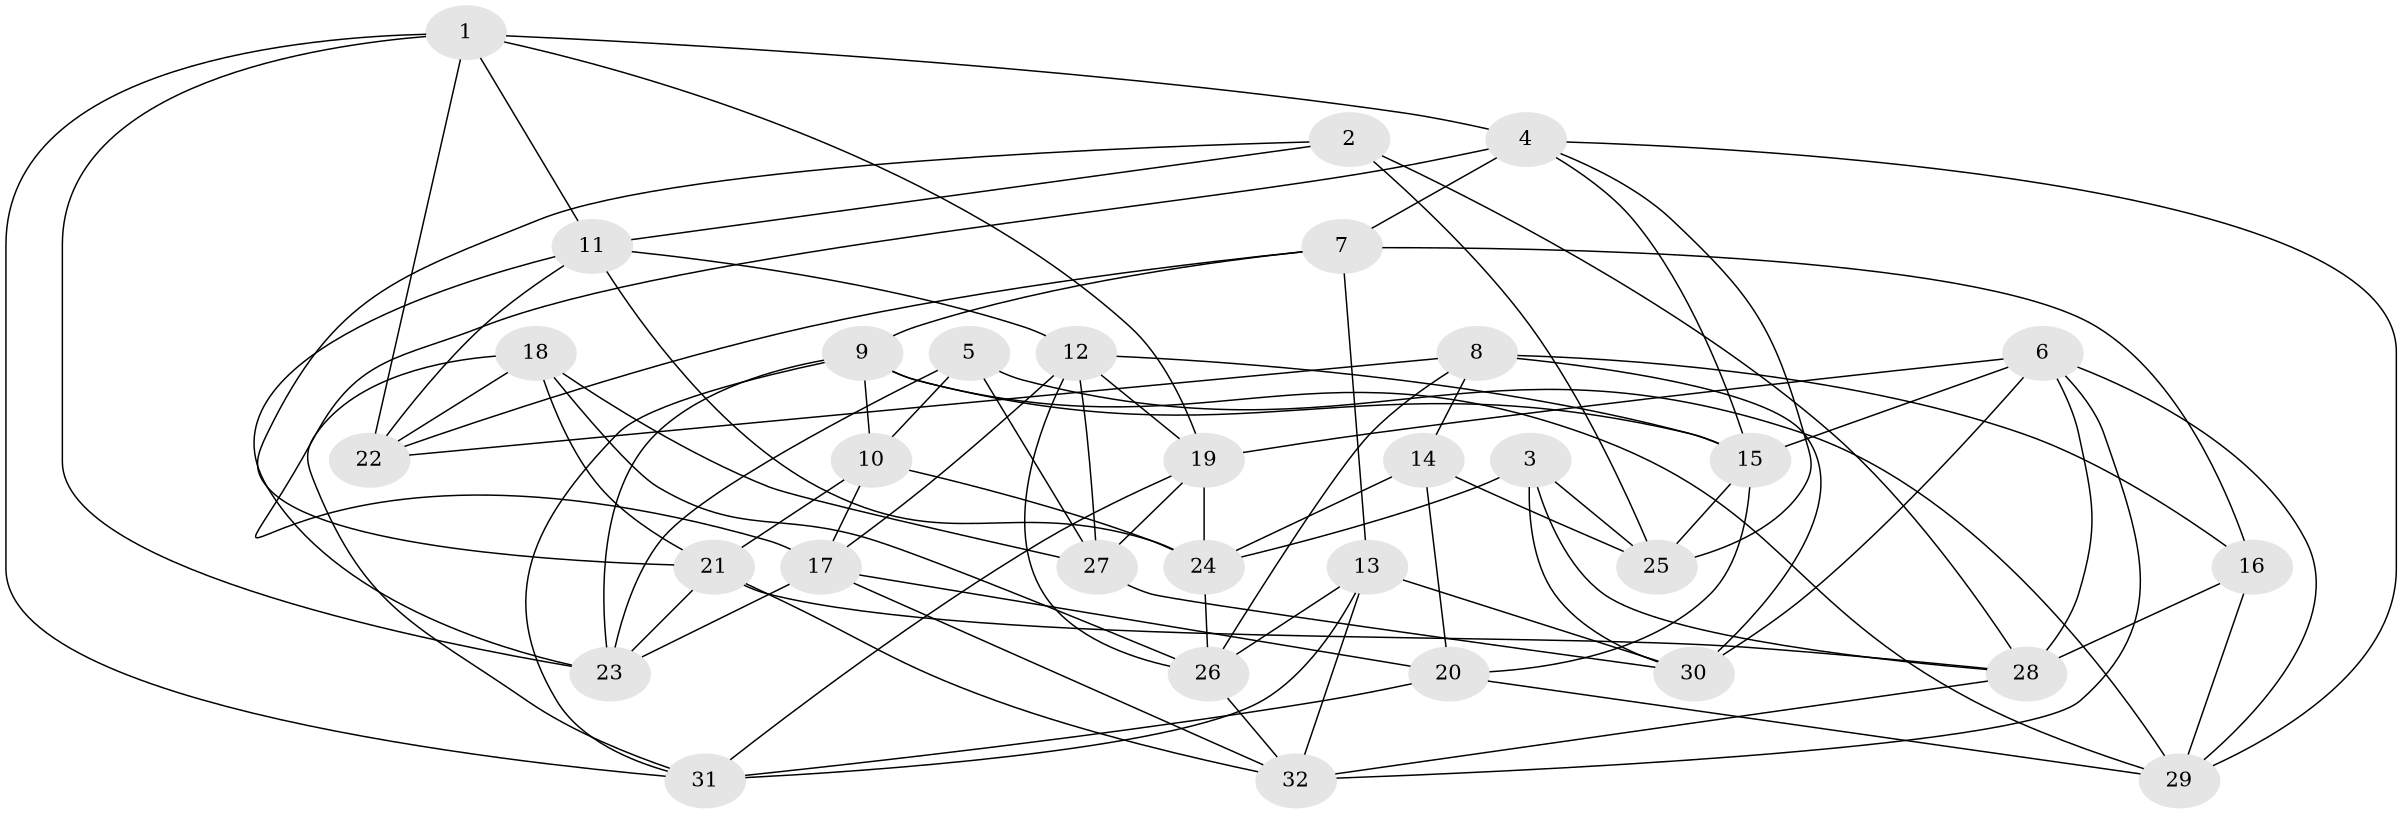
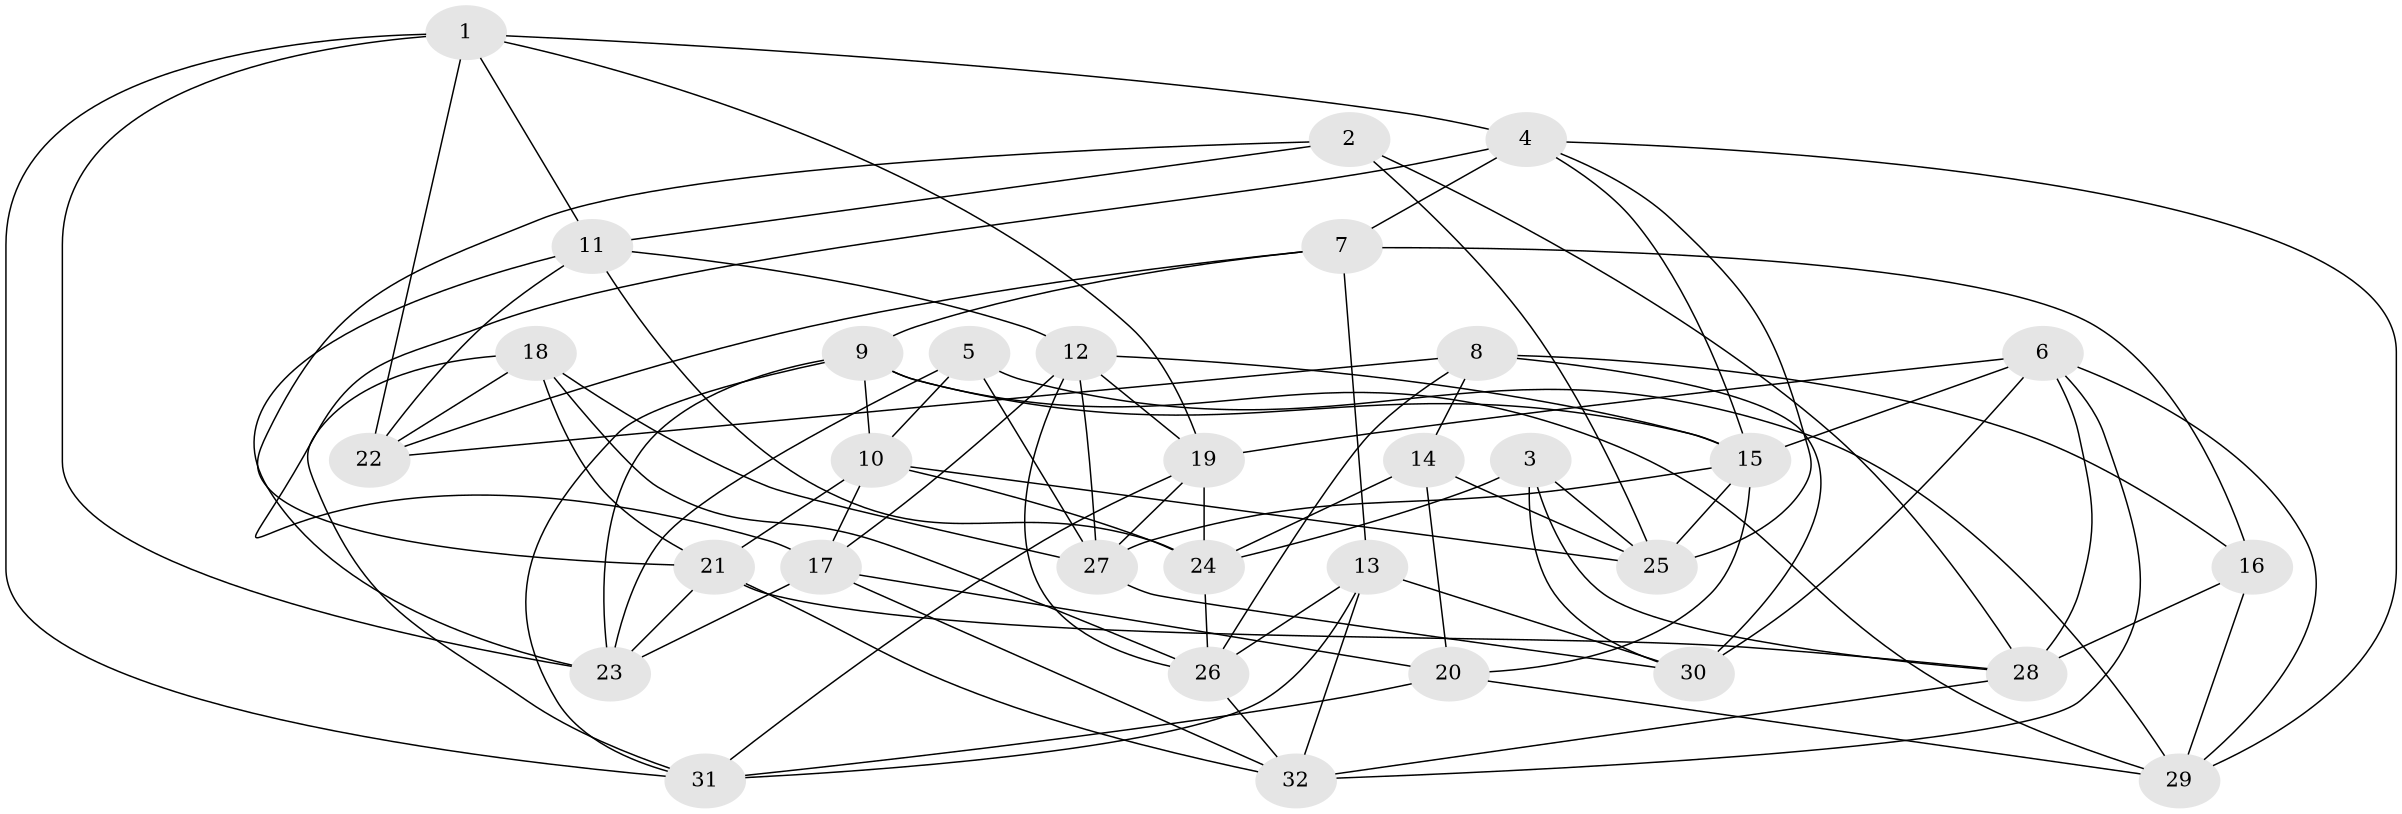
  graph {
    node [color=gray90 style=filled]
    edge [weight=1.0]
    1
    4
    11
    19
    22
    23
    31
    25
    7
    15
    17
    29
    24
    12
    27
    2
    21
    28
    32
    3
    30
    26
    9
    13
    16
    20
    5
    10
    6
    8
    14
    18
    1 -- 4
    1 -- 11
    1 -- 19
    1 -- 22
    1 -- 23
    1 -- 31
    4 -- 25
    4 -- 7
    4 -- 15
    4 -- 17
    4 -- 29
    11 -- 22
    11 -- 23
    11 -- 24
    11 -- 12
    19 -- 31
    19 -- 24
    19 -- 27
    7 -- 22
    7 -- 9
    7 -- 13 [weight=2.0]
    7 -- 16
    15 -- 25
+   15 -- 27
    15 -- 20
    17 -- 23
    17 -- 32
    17 -- 20
    24 -- 26
    12 -- 19
    12 -- 15
    12 -- 17
    12 -- 27
    12 -- 26
    27 -- 30
    2 -- 11
    2 -- 25
    2 -- 21
    2 -- 28
    21 -- 23
    21 -- 28
    21 -- 32
    28 -- 32
    3 -- 25
    3 -- 24
    3 -- 28
    3 -- 30
    26 -- 32
    9 -- 23
    9 -- 31
    9 -- 15
    9 -- 29
    9 -- 10
    13 -- 31
    13 -- 32
    13 -- 30
    13 -- 26
    16 -- 29
    16 -- 28
    20 -- 31
    20 -- 29
    5 -- 23
    5 -- 29
    5 -- 27
    5 -- 10
+   10 -- 25
    10 -- 17
    10 -- 24
    10 -- 21
    6 -- 19
    6 -- 15
    6 -- 29
    6 -- 28
    6 -- 32
    6 -- 30
    8 -- 22
    8 -- 30 [weight=2.0]
    8 -- 26
    8 -- 16
    8 -- 14
    14 -- 25
    14 -- 24
    14 -- 20
    18 -- 22 [weight=2.0]
    18 -- 31
    18 -- 27
    18 -- 21
    18 -- 26
  }
